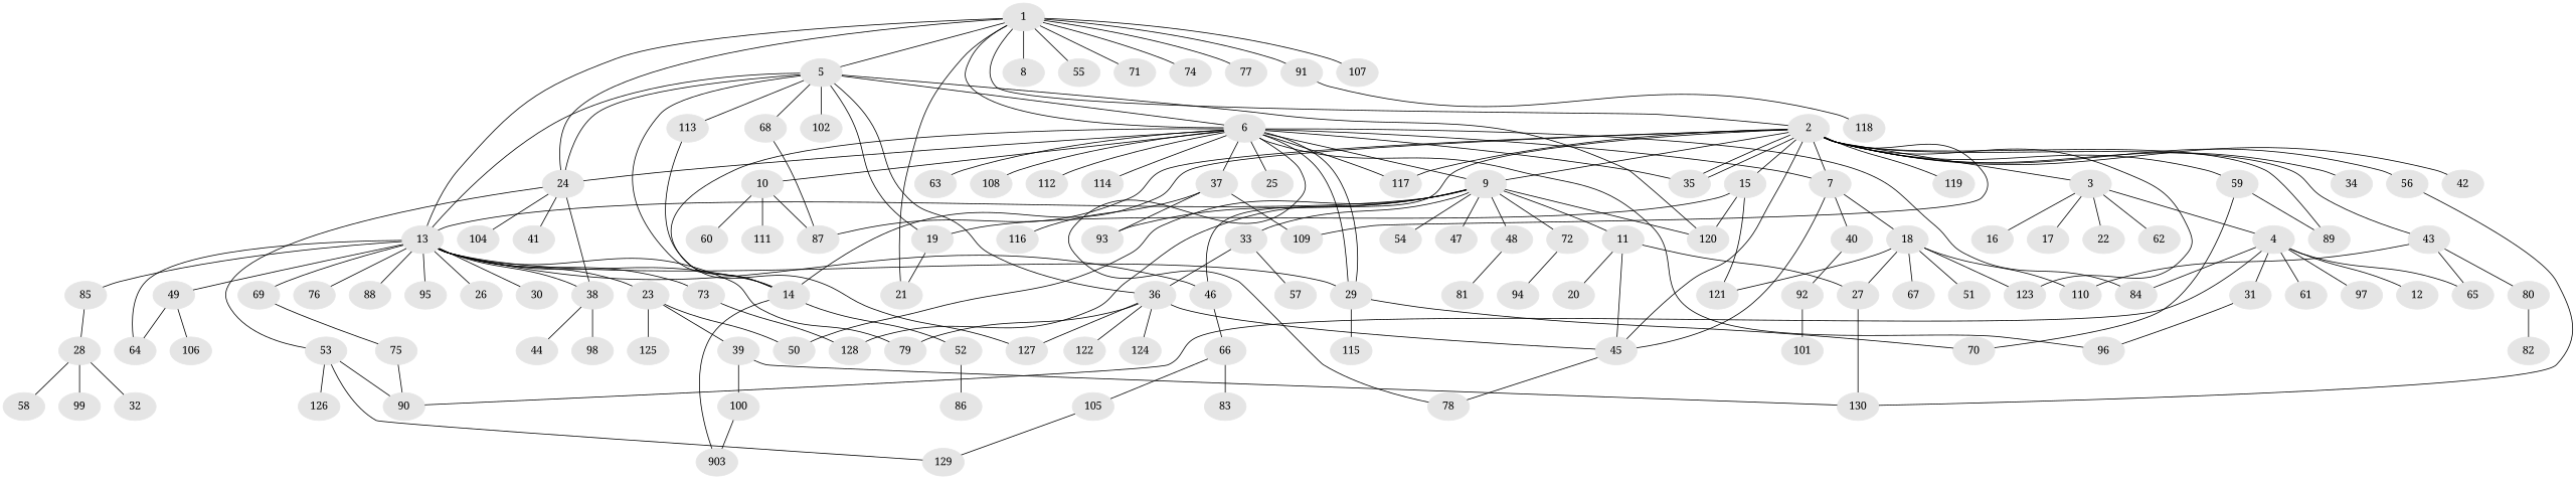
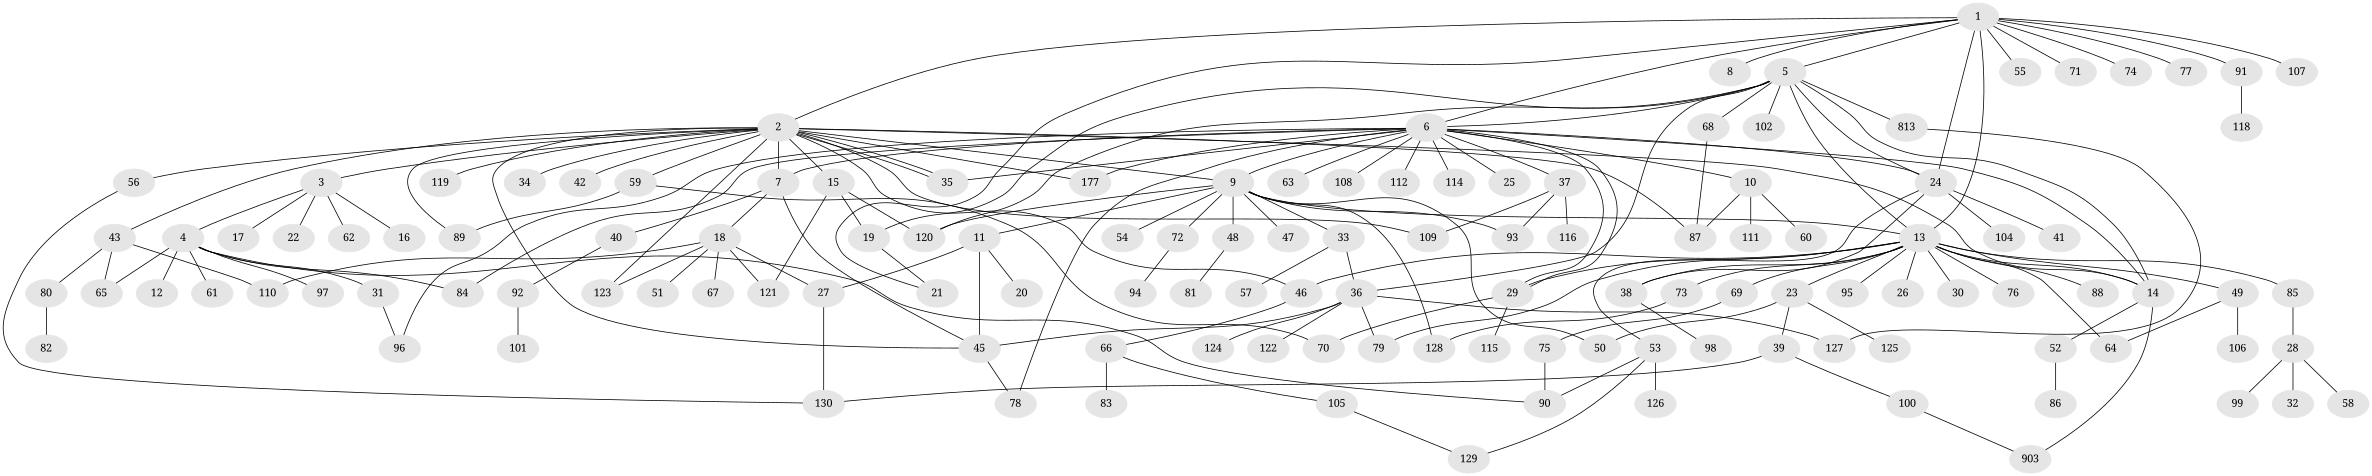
  graph {
    fontname="Noto Serif"
    node [color=gray90 fontname="Noto Serif" style=filled]
    edge [fontname="Noto Serif"]
    1
    2
    5
    6
    8
    13
    21
    24
    55
    71
    74
    77
    91
    107
    3
    7
    9
    14
    15
    34
    35
    42
    43
    45
    46
    56
    59
    87
    89
    109
-   117
+   117 [label=177]
    119
    123
    19
    36
    68
    102
-   113
+   113 [label=813]
    120
    84
    10
    25
    29
    37
    63
    78
    96
    108
    112
    114
    23
    26
    30
    38
    49
    64
    69
    73
    76
    79
    85
    88
    95
    41
    53
    104
    118
    4
    16
    17
    22
    62
    18
    40
    11
    33
    47
    48
    50
    54
    72
    93
    128
    52
    n85 [label=903]
    121
    65
    110
    80
    66
    130
    70
    12
    31
    61
    90
    97
    122
    124
    127
    60
    111
    115
    116
    27
    51
    67
    92
    20
    57
    81
    94
    39
    125
    28
    32
    58
    99
-   44
    98
    106
    75
    86
    100
    126
    129
    101
    82
    83
    105
    1 -- 2
    1 -- 5
    1 -- 6
    1 -- 8
    1 -- 13
    1 -- 21
    1 -- 24
    1 -- 55
    1 -- 71
    1 -- 74
    1 -- 77
    1 -- 91
    1 -- 107
    2 -- 3
    2 -- 7
    2 -- 9
    2 -- 14
    2 -- 15
    2 -- 34
    2 -- 35
    2 -- 35
    2 -- 42
    2 -- 43
    2 -- 45
    2 -- 46
    2 -- 56
    2 -- 59
    2 -- 87
    2 -- 89
    2 -- 109
    2 -- 117
    2 -- 119
    2 -- 123
    5 -- 6
    5 -- 13
    5 -- 24
    5 -- 14
    5 -- 19
    5 -- 36
    5 -- 68
    5 -- 102
    5 -- 113
    5 -- 120
    6 -- 24
    6 -- 7
    6 -- 9
    6 -- 14
    6 -- 35
    6 -- 117
    6 -- 84
    6 -- 10
    6 -- 25
    6 -- 29
    6 -- 29
    6 -- 37
    6 -- 63
    6 -- 78
    6 -- 96
    6 -- 108
    6 -- 112
    6 -- 114
    13 -- 14
    13 -- 46
    13 -- 29
    13 -- 23
    13 -- 26
    13 -- 30
    13 -- 38
    13 -- 49
    13 -- 64
    13 -- 69
    13 -- 73
    13 -- 76
    13 -- 79
    13 -- 85
    13 -- 88
    13 -- 95
    24 -- 38
    24 -- 41
    24 -- 53
    24 -- 104
    91 -- 118
    3 -- 4
    3 -- 16
    3 -- 17
    3 -- 22
    3 -- 62
    7 -- 45
    7 -- 18
    7 -- 40
    9 -- 13
    9 -- 120
    9 -- 11
    9 -- 33
    9 -- 47
    9 -- 48
    9 -- 50
    9 -- 54
    9 -- 72
    9 -- 93
    9 -- 128
    14 -- 52
    14 -- n85
    15 -- 19
    15 -- 120
    15 -- 121
    43 -- 65
    43 -- 110
    43 -- 80
    45 -- 78
    46 -- 66
    56 -- 130
    59 -- 89
    59 -- 70
    19 -- 21
    36 -- 45
    36 -- 79
    36 -- 122
    36 -- 124
    36 -- 127
    68 -- 87
    113 -- 127
    10 -- 87
    10 -- 60
    10 -- 111
    29 -- 70
    29 -- 115
    37 -- 109
    37 -- 93
    37 -- 116
    23 -- 50
    23 -- 39
    23 -- 125
-   38 -- 44
    38 -- 98
    49 -- 64
    49 -- 106
    69 -- 75
    73 -- 128
    85 -- 28
    53 -- 90
    53 -- 126
    53 -- 129
    4 -- 84
    4 -- 65
    4 -- 12
    4 -- 31
    4 -- 61
    4 -- 90
    4 -- 97
    18 -- 123
    18 -- 121
    18 -- 110
    18 -- 27
    18 -- 51
    18 -- 67
    40 -- 92
    11 -- 45
    11 -- 27
    11 -- 20
    33 -- 36
    33 -- 57
    48 -- 81
    72 -- 94
    52 -- 86
    80 -- 82
    66 -- 83
    66 -- 105
    31 -- 96
    27 -- 130
    92 -- 101
    39 -- 130
    39 -- 100
    28 -- 32
    28 -- 58
    28 -- 99
    75 -- 90
    100 -- n85
    105 -- 129
  }
